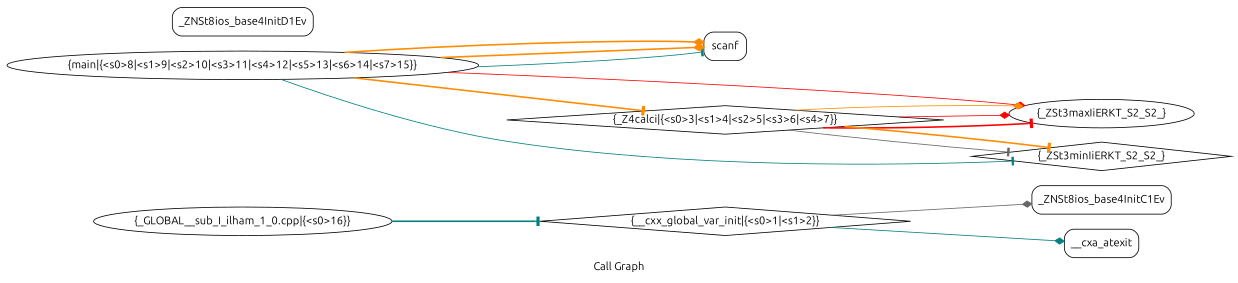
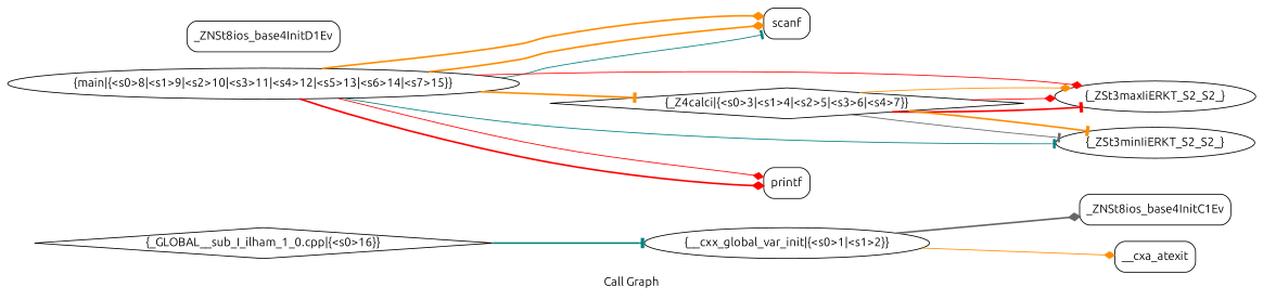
  digraph {
    fontname=Ubuntu
    label="Call Graph"
    rankdir=LR
    node [fontname=Ubuntu shape=Mrecord]
    edge [arrowhead=diamond color=darkorange fontname=Ubuntu style=solid tailport=s0]
-   n1 [label="{__cxx_global_var_init|{<s0>1|<s1>2}}" shape=diamond]
+   n1 [label="{__cxx_global_var_init|{<s0>1|<s1>2}}" shape=ellipse]
    n2 [label="{_ZNSt8ios_base4InitC1Ev}"]
    n3 [label="{__cxa_atexit}"]
    n4 [label="{main|{<s0>8|<s1>9|<s2>10|<s3>11|<s4>12|<s5>13|<s6>14|<s7>15}}" shape=ellipse]
    n5 [label="{scanf}"]
    n6 [label="{_Z4calci|{<s0>3|<s1>4|<s2>5|<s3>6|<s4>7}}" shape=diamond]
    n7 [label="{_ZSt3maxIiERKT_S2_S2_}" shape=ellipse]
-   n8 [label="{_ZSt3minIiERKT_S2_S2_}" shape=diamond]
+   n8 [label="{_ZSt3minIiERKT_S2_S2_}" shape=ellipse]
+   n9 [label="{printf}"]
    n10 [label="{_ZNSt8ios_base4InitD1Ev}"]
-   n11 [label="{_GLOBAL__sub_I_ilham_1_0.cpp|{<s0>16}}" shape=ellipse]
-   n1 -> n2 [color=gray40]
-   n1 -> n3 [color=teal tailport=s1]
+   n11 [label="{_GLOBAL__sub_I_ilham_1_0.cpp|{<s0>16}}" shape=diamond]
+   n1 -> n2 [color=gray40 style=bold]
+   n1 -> n3 [tailport=s1]
    n4 -> n5 [arrowhead=tee color=teal]
    n4 -> n5 [style=bold tailport=s1]
    n4 -> n5 [style=bold tailport=s2]
    n4 -> n6 [arrowhead=tee style=bold tailport=s3]
    n4 -> n7 [color=red tailport=s4]
    n4 -> n8 [arrowhead=tee color=teal tailport=s5]
+   n4 -> n9 [color=red style=bold tailport=s6]
+   n4 -> n9 [color=red tailport=s7]
    n6 -> n7 [arrowhead=tee color=red style=bold tailport=s1]
    n6 -> n7 [color=red tailport=s3]
    n6 -> n7 [tailport=s4]
    n6 -> n8 [arrowhead=tee color=gray40]
    n6 -> n8 [arrowhead=tee style=bold tailport=s2]
    n11 -> n1 [arrowhead=tee color=teal style=bold]
  }
